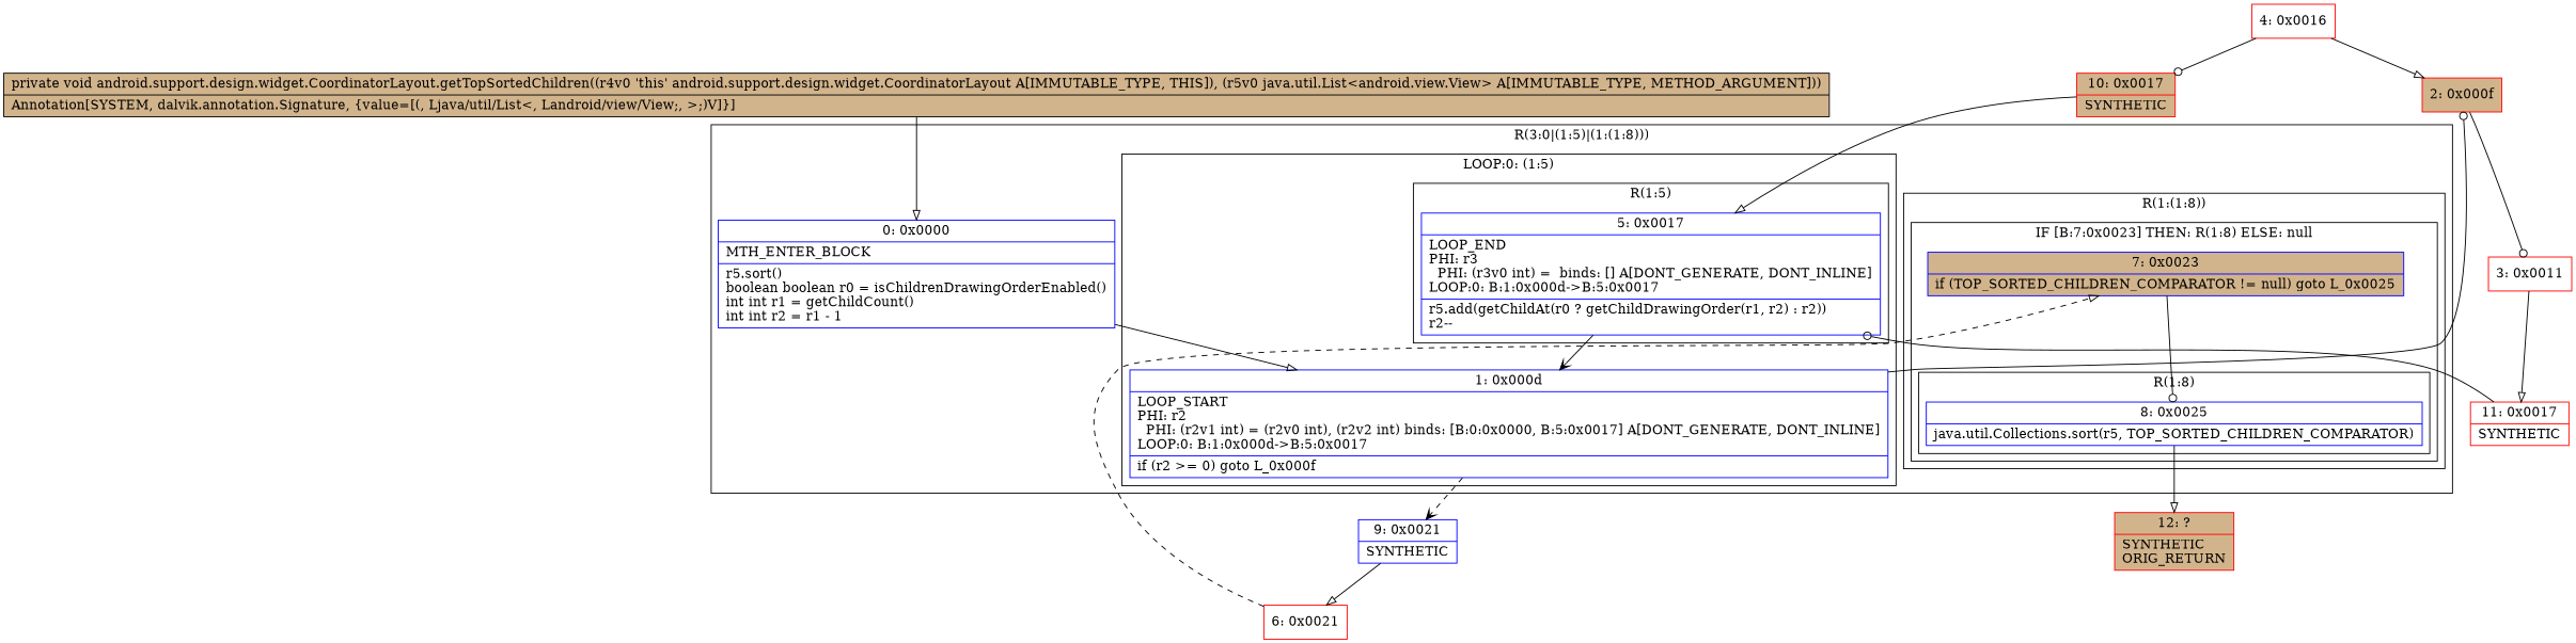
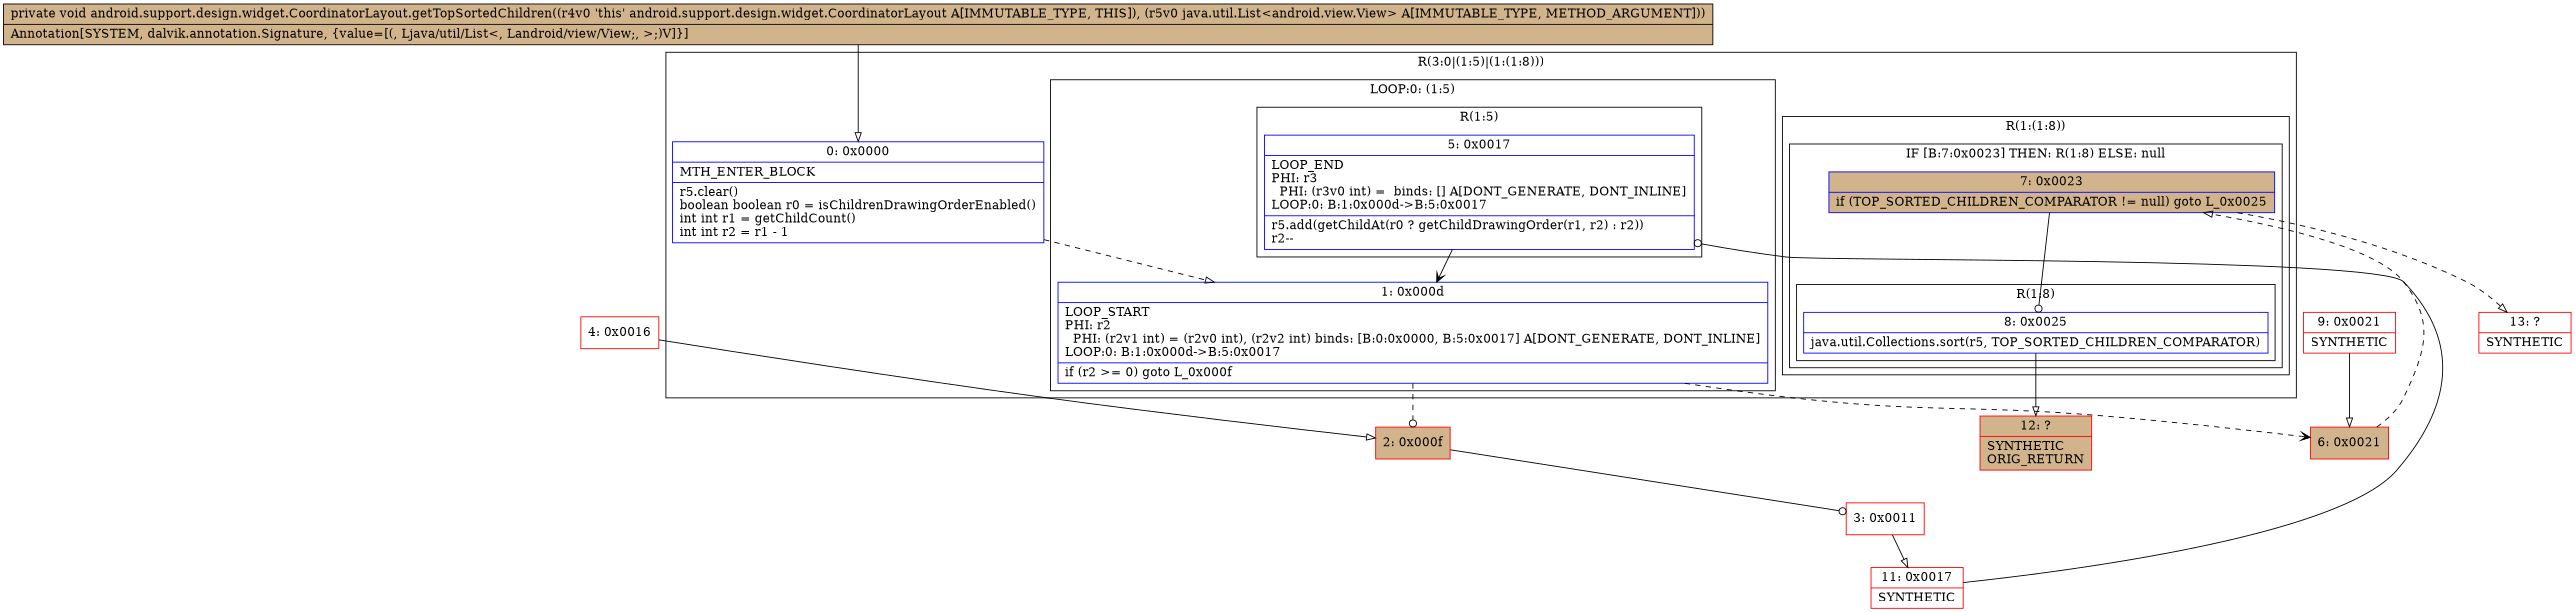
  digraph {
    fontname="DejaVu Serif"
    node [color=red fillcolor=white fontname="DejaVu Serif" shape=record style=filled]
    edge [arrowhead=onormal fontname="DejaVu Serif"]
    n1 [color=blue label="{5\:\ 0x0017|LOOP_END\lPHI: r3 \l  PHI: (r3v0 int) =  binds: [] A[DONT_GENERATE, DONT_INLINE]\lLOOP:0: B:1:0x000d\-\>B:5:0x0017\l|r5.add(getChildAt(r0 ? getChildDrawingOrder(r1, r2) : r2))\lr2\-\-\l}"]
    n2 [color=blue label="{1\:\ 0x000d|LOOP_START\lPHI: r2 \l  PHI: (r2v1 int) = (r2v0 int), (r2v2 int) binds: [B:0:0x0000, B:5:0x0017] A[DONT_GENERATE, DONT_INLINE]\lLOOP:0: B:1:0x000d\-\>B:5:0x0017\l|if (r2 \>= 0) goto L_0x000f\l}"]
    n3 [color=blue label="{8\:\ 0x0025|java.util.Collections.sort(r5, TOP_SORTED_CHILDREN_COMPARATOR)\l}"]
    n4 [color=blue fillcolor=tan label="{7\:\ 0x0023|if (TOP_SORTED_CHILDREN_COMPARATOR != null) goto L_0x0025\l}"]
-   n5 [color=blue label="{0\:\ 0x0000|MTH_ENTER_BLOCK\l|r5.sort()\lboolean boolean r0 = isChildrenDrawingOrderEnabled()\lint int r1 = getChildCount()\lint int r2 = r1 \- 1\l}"]
+   n5 [color=blue label="{0\:\ 0x0000|MTH_ENTER_BLOCK\l|r5.clear()\lboolean boolean r0 = isChildrenDrawingOrderEnabled()\lint int r1 = getChildCount()\lint int r2 = r1 \- 1\l}"]
    n6 [fillcolor=tan label="{2\:\ 0x000f}"]
-   n7 [color=blue label="{9\:\ 0x0021|SYNTHETIC\l}"]
+   n7 [label="{9\:\ 0x0021|SYNTHETIC\l}"]
    n8 [fillcolor=tan label="{12\:\ ?|SYNTHETIC\lORIG_RETURN\l}"]
+   n9 [label="{13\:\ ?|SYNTHETIC\l}"]
    n10 [label="{3\:\ 0x0011}"]
-   n11 [label="{6\:\ 0x0021}"]
+   n11 [fillcolor=tan label="{6\:\ 0x0021}"]
    n12 [label="{11\:\ 0x0017|SYNTHETIC\l}"]
    n13 [label="{4\:\ 0x0016}"]
-   n14 [fillcolor=tan label="{10\:\ 0x0017|SYNTHETIC\l}"]
    n15 [fillcolor=tan label="{private void android.support.design.widget.CoordinatorLayout.getTopSortedChildren((r4v0 'this' android.support.design.widget.CoordinatorLayout A[IMMUTABLE_TYPE, THIS]), (r5v0 java.util.List\<android.view.View\> A[IMMUTABLE_TYPE, METHOD_ARGUMENT]))  | Annotation[SYSTEM, dalvik.annotation.Signature, \{value=[(, Ljava\/util\/List\<, Landroid\/view\/View;, \>;)V]\}]\l}" color=""]
    subgraph cluster_1 {
      label="R(3:0|(1:5)|(1:(1:8)))"
      n5
      subgraph cluster_2 {
        label="LOOP:0: (1:5)"
        n2
        subgraph cluster_3 {
          label="R(1:5)"
          n1
        }
      }
      subgraph cluster_4 {
        label="R(1:(1:8))"
        subgraph cluster_5 {
          label="IF [B:7:0x0023] THEN: R(1:8) ELSE: null"
          n4
          subgraph cluster_6 {
            label="R(1:8)"
            n3
          }
        }
      }
    }
    n1 -> n2 [arrowhead=vee]
-   n2 -> n6 [arrowhead=odot]
-   n2 -> n7 [arrowhead=vee style=dashed]
+   n2 -> n6 [arrowhead=odot style=dashed]
+   n2 -> n11 [arrowhead=vee style=dashed]
    n3 -> n8
    n4 -> n3 [arrowhead=odot]
-   n5 -> n2
+   n4 -> n9 [style=dashed]
+   n5 -> n2 [style=dashed]
    n6 -> n10 [arrowhead=odot]
    n7 -> n11
    n10 -> n12
    n11 -> n4 [style=dashed]
    n12 -> n1 [arrowhead=odot]
    n13 -> n6
-   n13 -> n14 [arrowhead=odot]
-   n14 -> n1
    n15 -> n5
  }
